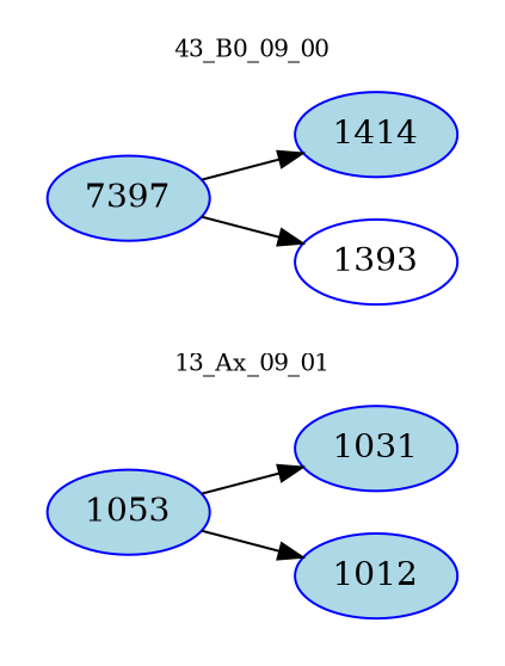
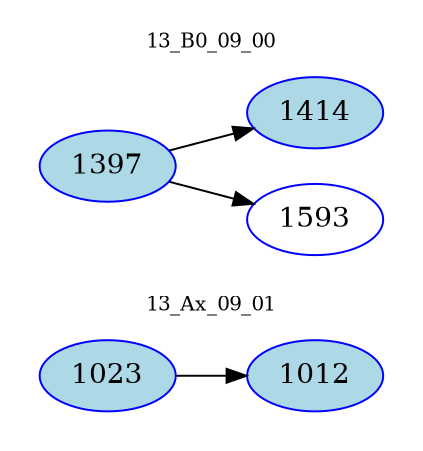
  digraph {
    rankdir=LR
    node [color=blue fillcolor=lightblue style=filled]
    edge [color=black]
-   n1 [label=1053]
+   n1 [label=1023]
    n2 [label=1012]
-   n3 [label=1031]
-   n4 [label=7397]
-   n5 [fillcolor=white label=1393]
+   n4 [label=1397]
+   n5 [fillcolor=white label=1593]
    n6 [label=1414]
    subgraph cluster_1 {
      color=white
      fontsize=10
      label="13_Ax_09_01"
      n1
      n2
-     n3
    }
    subgraph cluster_2 {
      color=white
      fontsize=10
-     label="43_B0_09_00"
+     label="13_B0_09_00"
      n4
      n5
      n6
    }
    n1 -> n2
-   n1 -> n3
    n4 -> n5
    n4 -> n6
  }
